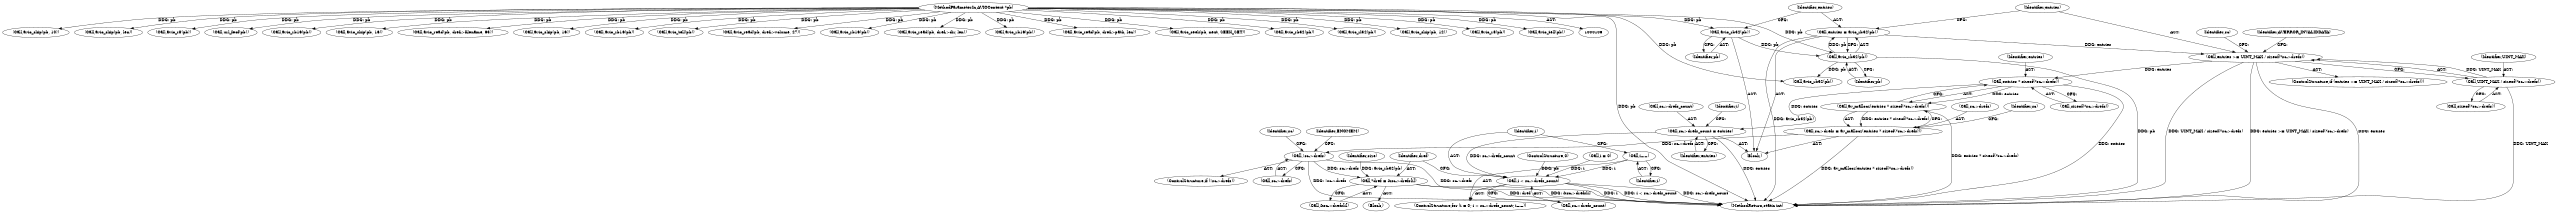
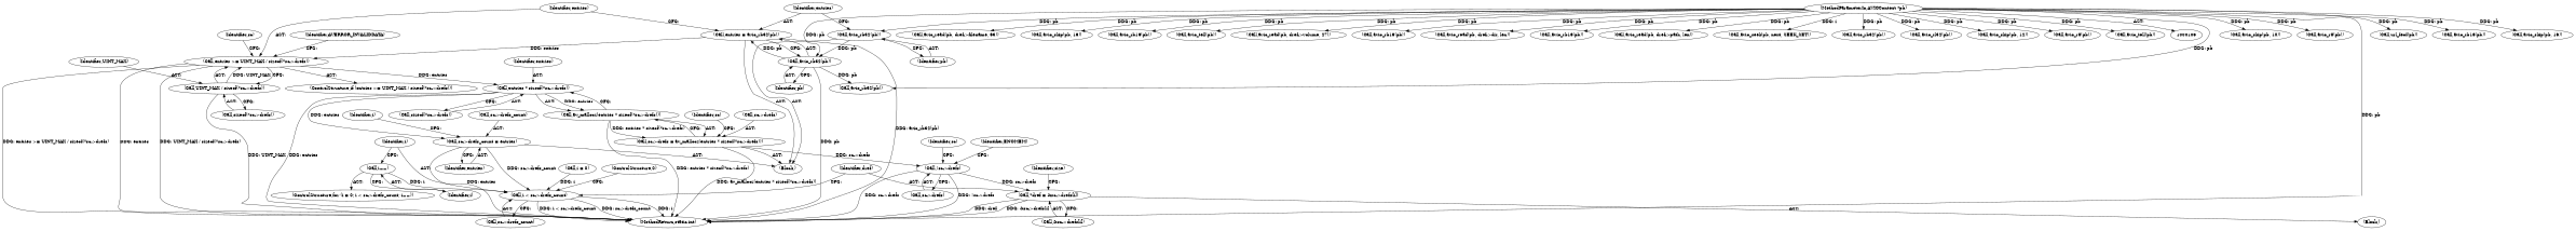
  digraph {
    n1 [label="(Call,entries >= UINT_MAX / sizeof(*sc->drefs))"]
    n2 [label="(Call,UINT_MAX / sizeof(*sc->drefs))"]
    n3 [label="(Call,entries * sizeof(*sc->drefs))"]
    n4 [label="(MethodReturn,static int)"]
    n5 [label="(ControlStructure,if (entries >= UINT_MAX / sizeof(*sc->drefs)))"]
    n6 [label="(Call,sizeof(*sc->drefs))"]
    n7 [label="(Call,av_mallocz(entries * sizeof(*sc->drefs)))"]
    n8 [label="(Call,sc->drefs_count = entries)"]
    n9 [label="(Call,sizeof(*sc->drefs))"]
    n10 [label="(Call,entries = avio_rb32(pb))"]
    n11 [label="(Call,avio_rb32(pb))"]
    n12 [label="(Block,)"]
    n13 [label="(Identifier,pb)"]
    n14 [label="(Call,avio_rb32(pb))"]
    n15 [label="(Call,avio_rb32(pb))"]
    n16 [label="(Identifier,pb)"]
    n17 [label="(MethodParameterIn,AVIOContext *pb)"]
    n18 [label="(Call,avio_skip(pb, 10))"]
-   n19 [label="(Call,avio_skip(pb, len))"]
    n20 [label="(Call,avio_r8(pb))"]
    n21 [label="(Call,url_feof(pb))"]
    n22 [label="(Call,avio_rb16(pb))"]
    n23 [label="(Call,avio_skip(pb, 16))"]
    n24 [label="(Call,avio_read(pb, dref->filename, 63))"]
    n25 [label="(Call,avio_skip(pb, 16))"]
    n26 [label="(Call,avio_rb16(pb))"]
    n27 [label="(Call,avio_tell(pb))"]
    n28 [label="(Call,avio_read(pb, dref->volume, 27))"]
    n29 [label="(Call,avio_rb16(pb))"]
    n30 [label="(Call,avio_read(pb, dref->dir, len))"]
    n31 [label="(Call,avio_rb16(pb))"]
    n32 [label="(Call,avio_read(pb, dref->path, len))"]
    n33 [label="(Call,avio_seek(pb, next, SEEK_SET))"]
    n34 [label="(Call,avio_rb32(pb))"]
    n35 [label="(Call,avio_rl32(pb))"]
    n36 [label="(Call,avio_skip(pb, 12))"]
    n37 [label="(Call,avio_r8(pb))"]
    n38 [label="(Call,avio_tell(pb))"]
    1000106
    n40 [label="(Call,sc->drefs = av_mallocz(entries * sizeof(*sc->drefs)))"]
    n41 [label="(Call,i < sc->drefs_count)"]
    n42 [label="(Identifier,entries)"]
    n43 [label="(Call,!sc->drefs)"]
    n44 [label="(Call,*dref = &sc->drefs[i])"]
    n45 [label="(Call,sc->drefs)"]
-   n46 [label="(ControlStructure,if (!sc->drefs))"]
    n47 [label="(Call,&sc->drefs[i])"]
    n48 [label="(Block,)"]
    n49 [label="(Call,sc->drefs_count)"]
    n50 [label="(ControlStructure,for (i = 0; i < sc->drefs_count; i++))"]
    n51 [label="(Call,i++)"]
    n52 [label="(Identifier,i)"]
    n53 [label="(Call,i = 0)"]
    n54 [label="(Identifier,sc)"]
    n55 [label="(Identifier,dref)"]
    n56 [label="(Call,sc->drefs)"]
    n57 [label="(Identifier,AVERROR_INVALIDDATA)"]
    n58 [label="(Call,sc->drefs_count)"]
    n59 [label="(Identifier,entries)"]
    n60 [label="(Identifier,i)"]
    n61 [label="(Identifier,entries)"]
    n62 [label="(Identifier,sc)"]
    n63 [label="(Identifier,UINT_MAX)"]
    n64 [label="(Identifier,ENOMEM)"]
    n65 [label="(Identifier,size)"]
    n66 [label="(ControlStructure,0)"]
    n67 [label="(Identifier,i)"]
    n68 [label="(Identifier,sc)"]
    n69 [label="(Identifier,entries)"]
    n1 -> n2 [label="CFG: "]
    n1 -> n3 [label="DDG: entries"]
    n1 -> n4 [label="DDG: UINT_MAX / sizeof(*sc->drefs)"]
    n1 -> n4 [label="DDG: entries >= UINT_MAX / sizeof(*sc->drefs)"]
    n1 -> n4 [label="DDG: entries"]
    n1 -> n5 [label="AST: "]
    n2 -> n1 [label="AST: "]
    n2 -> n1 [label="DDG: UINT_MAX"]
    n2 -> n4 [label="DDG: UINT_MAX"]
    n2 -> n6 [label="CFG: "]
    n3 -> n4 [label="DDG: entries"]
    n3 -> n7 [label="AST: "]
    n3 -> n7 [label="DDG: entries"]
    n3 -> n8 [label="DDG: entries"]
    n3 -> n9 [label="CFG: "]
    n6 -> n2 [label="AST: "]
    n7 -> n3 [label="CFG: "]
    n7 -> n4 [label="DDG: entries * sizeof(*sc->drefs)"]
    n7 -> n40 [label="AST: "]
    n7 -> n40 [label="DDG: entries * sizeof(*sc->drefs)"]
    n8 -> n4 [label="DDG: entries"]
    n8 -> n12 [label="AST: "]
    n8 -> n41 [label="DDG: sc->drefs_count"]
    n8 -> n42 [label="CFG: "]
    n9 -> n3 [label="AST: "]
    n10 -> n1 [label="DDG: entries"]
    n10 -> n4 [label="DDG: avio_rb32(pb)"]
    n10 -> n11 [label="CFG: "]
    n10 -> n12 [label="AST: "]
    n11 -> n4 [label="DDG: pb"]
    n11 -> n10 [label="AST: "]
    n11 -> n10 [label="DDG: pb"]
    n11 -> n13 [label="CFG: "]
    n11 -> n14 [label="DDG: pb"]
    n13 -> n11 [label="AST: "]
    n15 -> n11 [label="DDG: pb"]
    n15 -> n12 [label="AST: "]
    n15 -> n16 [label="CFG: "]
    n16 -> n15 [label="AST: "]
    n17 -> n4 [label="DDG: pb"]
    n17 -> n11 [label="DDG: pb"]
    n17 -> n14 [label="DDG: pb"]
    n17 -> n15 [label="DDG: pb"]
    n17 -> n18 [label="DDG: pb"]
-   n17 -> n19 [label="DDG: pb"]
    n17 -> n20 [label="DDG: pb"]
    n17 -> n21 [label="DDG: pb"]
    n17 -> n22 [label="DDG: pb"]
    n17 -> n23 [label="DDG: pb"]
    n17 -> n24 [label="DDG: pb"]
    n17 -> n25 [label="DDG: pb"]
    n17 -> n26 [label="DDG: pb"]
    n17 -> n27 [label="DDG: pb"]
    n17 -> n28 [label="DDG: pb"]
    n17 -> n29 [label="DDG: pb"]
    n17 -> n30 [label="DDG: pb"]
    n17 -> n31 [label="DDG: pb"]
    n17 -> n32 [label="DDG: pb"]
-   n17 -> n33 [label="DDG: pb"]
+   n17 -> n33 [label="DDG: i"]
    n17 -> n34 [label="DDG: pb"]
    n17 -> n35 [label="DDG: pb"]
    n17 -> n36 [label="DDG: pb"]
    n17 -> n37 [label="DDG: pb"]
    n17 -> n38 [label="DDG: pb"]
    n17 -> 1000106 [label="AST: "]
    n40 -> n4 [label="DDG: av_mallocz(entries * sizeof(*sc->drefs))"]
    n40 -> n7 [label="CFG: "]
    n40 -> n12 [label="AST: "]
    n40 -> n43 [label="DDG: sc->drefs"]
    n41 -> n4 [label="DDG: i"]
    n41 -> n4 [label="DDG: i < sc->drefs_count"]
    n41 -> n4 [label="DDG: sc->drefs_count"]
    n41 -> n49 [label="CFG: "]
-   n41 -> n50 [label="AST: "]
    n42 -> n8 [label="AST: "]
    n43 -> n4 [label="DDG: !sc->drefs"]
    n43 -> n4 [label="DDG: sc->drefs"]
    n43 -> n44 [label="DDG: sc->drefs"]
    n43 -> n45 [label="CFG: "]
-   n43 -> n46 [label="AST: "]
    n44 -> n4 [label="DDG: dref"]
    n44 -> n4 [label="DDG: &sc->drefs[i]"]
    n44 -> n47 [label="CFG: "]
    n44 -> n48 [label="AST: "]
    n45 -> n43 [label="AST: "]
    n47 -> n44 [label="AST: "]
    n49 -> n41 [label="AST: "]
    n51 -> n41 [label="DDG: i"]
    n51 -> n50 [label="AST: "]
    n51 -> n52 [label="CFG: "]
    n52 -> n51 [label="AST: "]
    n53 -> n41 [label="DDG: i"]
    n54 -> n1 [label="CFG: "]
    n55 -> n41 [label="CFG: "]
    n55 -> n44 [label="AST: "]
    n56 -> n40 [label="AST: "]
    n57 -> n1 [label="CFG: "]
    n58 -> n8 [label="AST: "]
    n59 -> n1 [label="AST: "]
    n59 -> n10 [label="CFG: "]
    n60 -> n41 [label="AST: "]
    n60 -> n51 [label="CFG: "]
    n61 -> n10 [label="AST: "]
    n61 -> n15 [label="CFG: "]
    n62 -> n40 [label="CFG: "]
    n63 -> n2 [label="AST: "]
    n64 -> n43 [label="CFG: "]
-   n65 -> n44 [label="DDG: avio_rb32(pb)"]
-   n66 -> n41 [label="DDG: pb"]
+   n65 -> n44 [label="CFG: "]
+   n66 -> n41 [label="CFG: "]
    n67 -> n8 [label="CFG: "]
    n68 -> n43 [label="CFG: "]
    n69 -> n3 [label="AST: "]
  }
